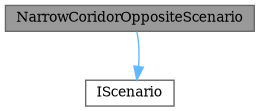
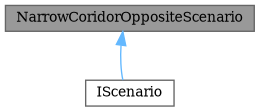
  digraph {
    fontname="DejaVu Serif"
    node [color=gray40 fontname="DejaVu Serif" fontsize=10 shape=box style=filled]
    n1 [fillcolor=grey60 fontcolor=black height=0.2 label=NarrowCoridorOppositeScenario width=0.4]
    n2 [fillcolor=white height=0.2 label=IScenario width=0.4]
-   n2 -> n1 [color=steelblue1 dir=back fontname="DejaVu Serif" fontsize=10 labelfontname=Helvetica labelfontsize=10 style=solid]
+   n1 -> n2 [color=steelblue1 dir=back fontname="DejaVu Serif" fontsize=10 labelfontname=Helvetica labelfontsize=10 style=solid]
  }
